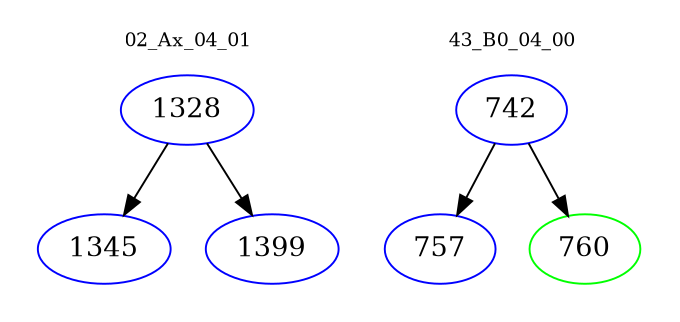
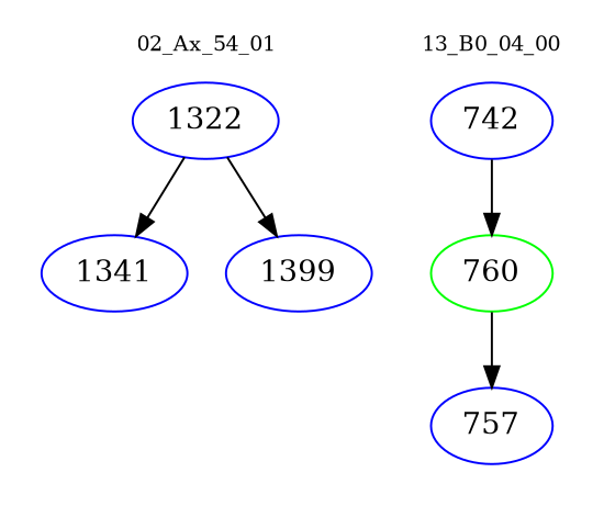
  digraph {
    fontname="DejaVu Serif"
    node [color=blue fontname="DejaVu Serif"]
    edge [color=black fontname="DejaVu Serif"]
-   n1 [label=1328]
-   n2 [label=1345]
+   n1 [label=1322]
+   n2 [label=1341]
    n3 [label=1399]
    n4 [label=742]
    n5 [label=757]
    n6 [color=green label=760]
    subgraph cluster_1 {
      color=white
      fontsize=10
-     label="02_Ax_04_01"
+     label="02_Ax_54_01"
      n1
      n2
      n3
    }
    subgraph cluster_2 {
      color=white
      fontsize=10
-     label="43_B0_04_00"
+     label="13_B0_04_00"
      n4
      n5
      n6
    }
    n1 -> n2
    n1 -> n3
-   n4 -> n5
+   n6 -> n5
    n4 -> n6
  }
